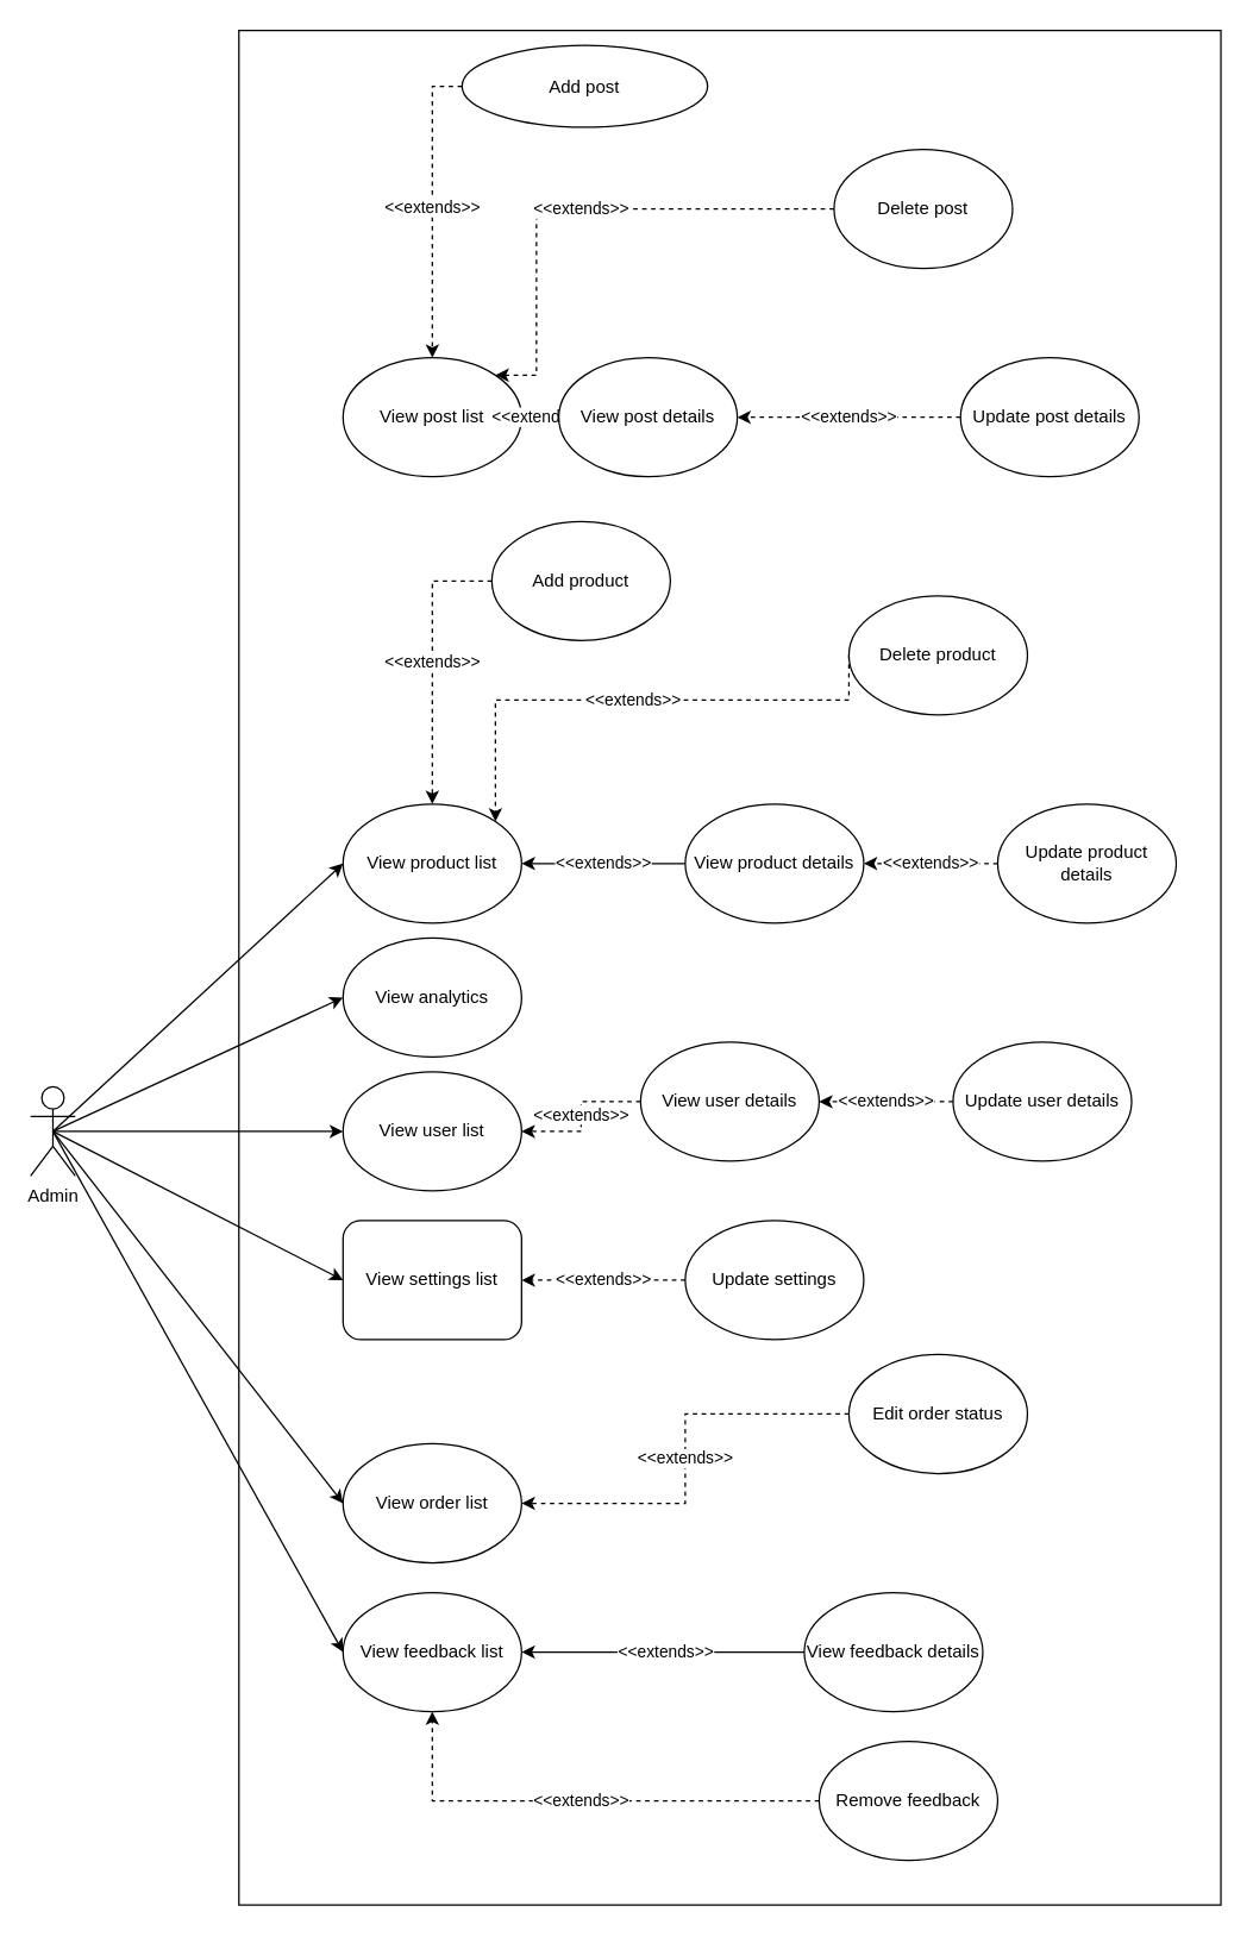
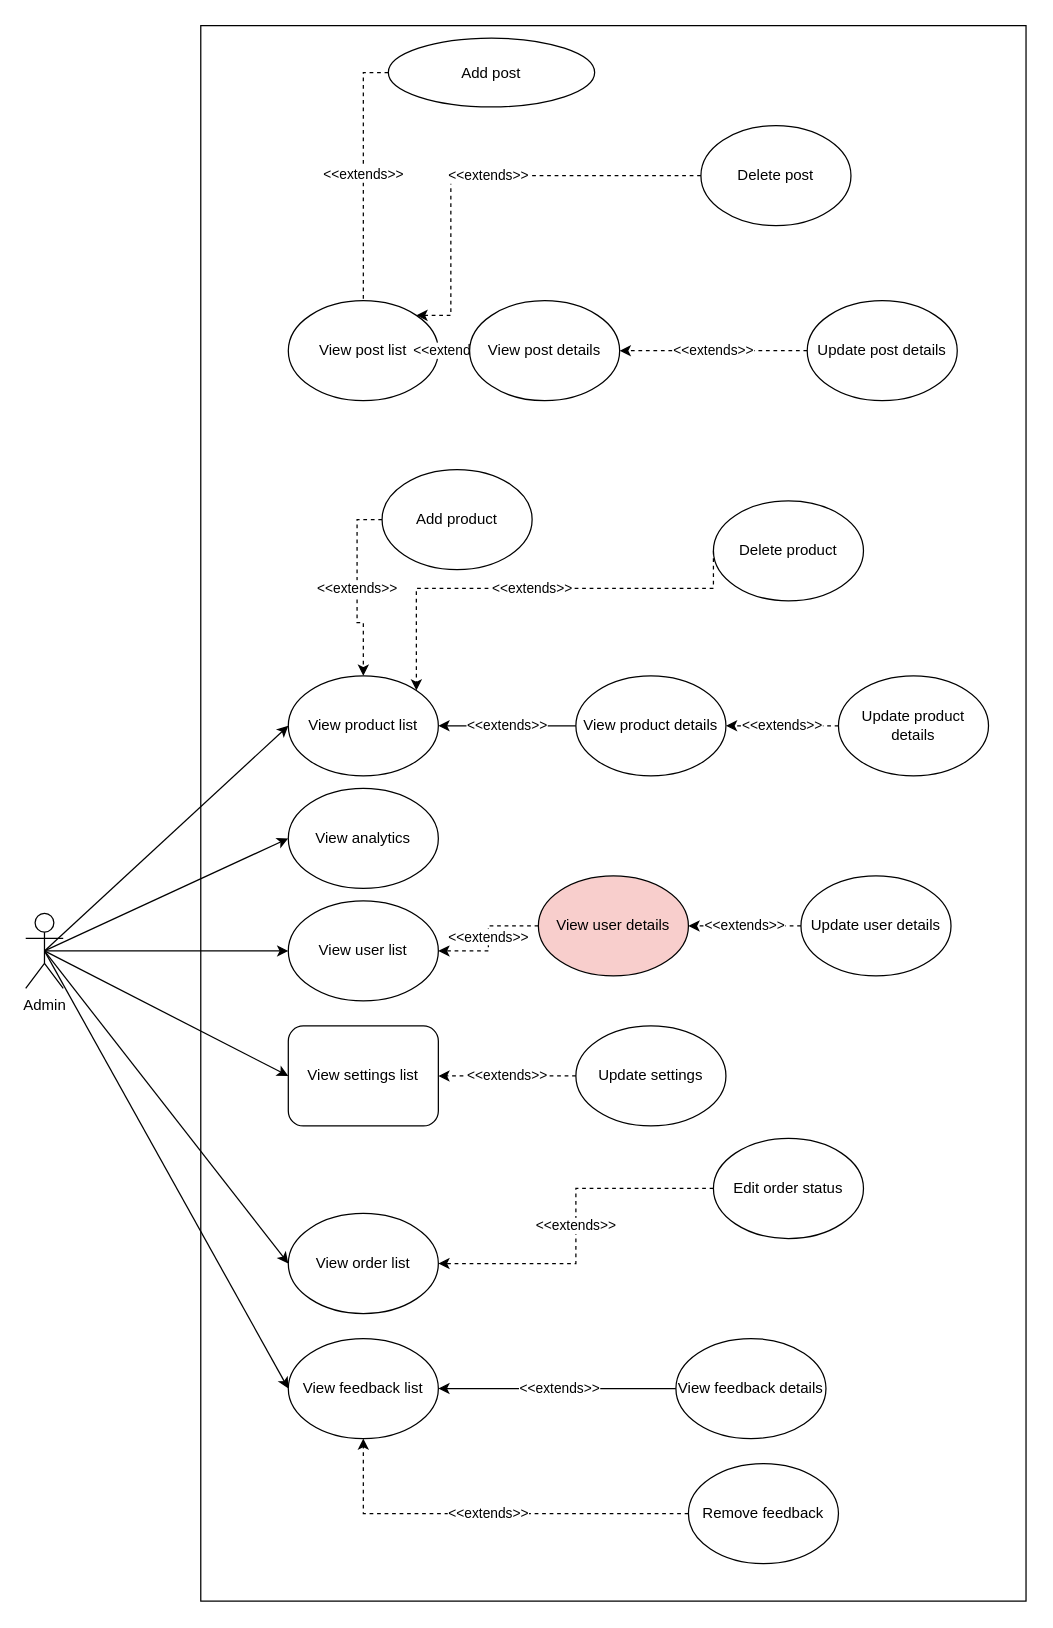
  <mxCell id="0" />
  <mxCell id="1" parent="0" />
  <mxCell id="2" value="" style="rounded=0;whiteSpace=wrap;html=1;" vertex="1" parent="1"><mxGeometry x="160" y="20" width="660" height="1260" as="geometry" /></mxCell>
  <mxCell id="3" style="edgeStyle=none;rounded=0;orthogonalLoop=1;jettySize=auto;html=1;exitX=0.5;exitY=0.5;exitDx=0;exitDy=0;exitPerimeter=0;entryX=0;entryY=0.5;entryDx=0;entryDy=0;" edge="1" parent="1" source="9" target="10"><mxGeometry relative="1" as="geometry" /></mxCell>
  <mxCell id="4" style="edgeStyle=none;rounded=0;orthogonalLoop=1;jettySize=auto;html=1;exitX=0.5;exitY=0.5;exitDx=0;exitDy=0;exitPerimeter=0;entryX=0;entryY=0.5;entryDx=0;entryDy=0;" edge="1" parent="1" source="9" target="12"><mxGeometry relative="1" as="geometry"><mxPoint x="110" y="760" as="sourcePoint" /></mxGeometry></mxCell>
  <mxCell id="5" style="edgeStyle=none;rounded=0;orthogonalLoop=1;jettySize=auto;html=1;exitX=0.5;exitY=0.5;exitDx=0;exitDy=0;exitPerimeter=0;entryX=0;entryY=0.5;entryDx=0;entryDy=0;" edge="1" parent="1" source="9" target="14"><mxGeometry relative="1" as="geometry" /></mxCell>
  <mxCell id="6" style="rounded=0;orthogonalLoop=1;jettySize=auto;html=1;exitX=0.5;exitY=0.5;exitDx=0;exitDy=0;exitPerimeter=0;entryX=0;entryY=0.5;entryDx=0;entryDy=0;" edge="1" parent="1" source="9" target="19"><mxGeometry relative="1" as="geometry" /></mxCell>
  <mxCell id="7" style="rounded=0;orthogonalLoop=1;jettySize=auto;html=1;exitX=0.5;exitY=0.5;exitDx=0;exitDy=0;exitPerimeter=0;entryX=0;entryY=0.5;entryDx=0;entryDy=0;" edge="1" parent="1" source="9" target="23"><mxGeometry relative="1" as="geometry" /></mxCell>
  <mxCell id="8" style="rounded=0;orthogonalLoop=1;jettySize=auto;html=1;exitX=0.5;exitY=0.5;exitDx=0;exitDy=0;exitPerimeter=0;entryX=0;entryY=0.5;entryDx=0;entryDy=0;" edge="1" parent="1" source="9" target="34"><mxGeometry relative="1" as="geometry" /></mxCell>
  <mxCell id="9" value="Admin&lt;div&gt;&lt;br&gt;&lt;/div&gt;" style="shape=umlActor;verticalLabelPosition=bottom;verticalAlign=top;html=1;outlineConnect=0;" vertex="1" parent="1"><mxGeometry x="20" y="730" width="30" height="60" as="geometry" /></mxCell>
  <mxCell id="10" value="View analytics" style="ellipse;whiteSpace=wrap;html=1;" vertex="1" parent="1"><mxGeometry x="230" y="630" width="120" height="80" as="geometry" /></mxCell>
  <mxCell id="11" value="&amp;lt;&amp;lt;extends&amp;gt;&amp;gt;" style="rounded=0;orthogonalLoop=1;jettySize=auto;html=1;exitX=0;exitY=0.5;exitDx=0;exitDy=0;entryX=1;entryY=0.5;entryDx=0;entryDy=0;dashed=1;edgeStyle=orthogonalEdgeStyle;" edge="1" parent="1" source="16" target="12"><mxGeometry x="-0.014" relative="1" as="geometry"><mxPoint as="offset" /></mxGeometry></mxCell>
  <mxCell id="12" value="View user list" style="ellipse;whiteSpace=wrap;html=1;" vertex="1" parent="1"><mxGeometry x="230" y="720" width="120" height="80" as="geometry" /></mxCell>
  <mxCell id="13" value="&amp;lt;&amp;lt;extends&amp;gt;&amp;gt;" style="edgeStyle=orthogonalEdgeStyle;rounded=0;orthogonalLoop=1;jettySize=auto;html=1;exitX=0;exitY=0.5;exitDx=0;exitDy=0;entryX=1;entryY=0.5;entryDx=0;entryDy=0;dashed=1;" edge="1" parent="1" source="15" target="14"><mxGeometry relative="1" as="geometry" /></mxCell>
  <mxCell id="14" value="View settings list" style="whiteSpace=wrap;html=1;rounded=1;" vertex="1" parent="1"><mxGeometry x="230" y="820" width="120" height="80" as="geometry" /></mxCell>
  <mxCell id="15" value="Update settings" style="ellipse;whiteSpace=wrap;html=1;" vertex="1" parent="1"><mxGeometry x="460" y="820" width="120" height="80" as="geometry" /></mxCell>
- <mxCell id="16" value="View user details" style="ellipse;whiteSpace=wrap;html=1;" vertex="1" parent="1"><mxGeometry x="430" y="700" width="120" height="80" as="geometry" /></mxCell>
+ <mxCell id="16" value="View user details" style="ellipse;whiteSpace=wrap;html=1;fillColor=#f8cecc;" vertex="1" parent="1"><mxGeometry x="430" y="700" width="120" height="80" as="geometry" /></mxCell>
  <mxCell id="17" value="&amp;lt;&amp;lt;extends&amp;gt;&amp;gt;" style="edgeStyle=orthogonalEdgeStyle;rounded=0;orthogonalLoop=1;jettySize=auto;html=1;dashed=0;entryX=1;entryY=0.5;entryDx=0;entryDy=0;exitX=0;exitY=0.5;exitDx=0;exitDy=0;" edge="1" parent="1" source="25" target="19"><mxGeometry relative="1" as="geometry"><mxPoint x="350" y="580" as="sourcePoint" /></mxGeometry></mxCell>
  <mxCell id="18" value="&amp;lt;&amp;lt;extends&amp;gt;&amp;gt;" style="edgeStyle=orthogonalEdgeStyle;rounded=0;orthogonalLoop=1;jettySize=auto;html=1;exitX=0;exitY=0.5;exitDx=0;exitDy=0;entryX=0.5;entryY=0;entryDx=0;entryDy=0;dashed=1;" edge="1" parent="1" source="40" target="19"><mxGeometry relative="1" as="geometry" /></mxCell>
  <mxCell id="19" value="View product list" style="ellipse;whiteSpace=wrap;html=1;" vertex="1" parent="1"><mxGeometry x="230" y="540" width="120" height="80" as="geometry" /></mxCell>
  <mxCell id="20" value="&amp;lt;&amp;lt;extends&amp;gt;&amp;gt;" style="edgeStyle=orthogonalEdgeStyle;rounded=0;orthogonalLoop=1;jettySize=auto;html=1;exitX=0;exitY=0.5;exitDx=0;exitDy=0;entryX=1;entryY=0.5;entryDx=0;entryDy=0;dashed=1;" edge="1" parent="1" source="21" target="25"><mxGeometry relative="1" as="geometry" /></mxCell>
  <mxCell id="21" value="Update product details" style="ellipse;whiteSpace=wrap;html=1;" vertex="1" parent="1"><mxGeometry x="670" y="540" width="120" height="80" as="geometry" /></mxCell>
  <mxCell id="22" value="&amp;lt;&amp;lt;extends&amp;gt;&amp;gt;" style="edgeStyle=orthogonalEdgeStyle;rounded=0;orthogonalLoop=1;jettySize=auto;html=1;exitX=0;exitY=0.5;exitDx=0;exitDy=0;entryX=1;entryY=0.5;entryDx=0;entryDy=0;dashed=1;" edge="1" parent="1" source="24" target="23"><mxGeometry relative="1" as="geometry"><mxPoint as="offset" /></mxGeometry></mxCell>
  <mxCell id="23" value="View order list" style="ellipse;whiteSpace=wrap;html=1;" vertex="1" parent="1"><mxGeometry x="230" y="970" width="120" height="80" as="geometry" /></mxCell>
  <mxCell id="24" value="Edit order status" style="ellipse;whiteSpace=wrap;html=1;" vertex="1" parent="1"><mxGeometry x="570" y="910" width="120" height="80" as="geometry" /></mxCell>
  <mxCell id="25" value="View product details" style="ellipse;whiteSpace=wrap;html=1;" vertex="1" parent="1"><mxGeometry x="460" y="540" width="120" height="80" as="geometry" /></mxCell>
  <mxCell id="26" value="Update user details" style="ellipse;whiteSpace=wrap;html=1;" vertex="1" parent="1"><mxGeometry x="640" y="700" width="120" height="80" as="geometry" /></mxCell>
  <mxCell id="27" value="&amp;lt;&amp;lt;extends&amp;gt;&amp;gt;" style="edgeStyle=orthogonalEdgeStyle;rounded=0;orthogonalLoop=1;jettySize=auto;html=1;exitX=0;exitY=0.5;exitDx=0;exitDy=0;entryX=1;entryY=0.5;entryDx=0;entryDy=0;dashed=1;" edge="1" parent="1" source="26" target="16"><mxGeometry relative="1" as="geometry"><mxPoint x="630" y="590" as="sourcePoint" /><mxPoint x="555" y="590" as="targetPoint" /></mxGeometry></mxCell>
- <mxCell id="28" value="&amp;lt;&amp;lt;extends&amp;gt;&amp;gt;" style="rounded=0;orthogonalLoop=1;jettySize=auto;html=1;exitX=0;exitY=0.5;exitDx=0;exitDy=0;entryX=0.5;entryY=0;entryDx=0;entryDy=0;dashed=1;edgeStyle=orthogonalEdgeStyle;" edge="1" parent="1" source="39" target="29"><mxGeometry x="-0.004" relative="1" as="geometry"><mxPoint as="offset" /></mxGeometry></mxCell>
+ <mxCell id="28" value="&amp;lt;&amp;lt;extends&amp;gt;&amp;gt;" style="rounded=0;orthogonalLoop=1;jettySize=auto;html=1;exitX=0;exitY=0.5;exitDx=0;exitDy=0;entryX=0.5;entryY=0;entryDx=0;entryDy=0;dashed=1;edgeStyle=orthogonalEdgeStyle;endArrow=none;" edge="1" parent="1" source="39" target="29"><mxGeometry x="-0.004" relative="1" as="geometry"><mxPoint as="offset" /></mxGeometry></mxCell>
  <mxCell id="29" value="View post list" style="ellipse;whiteSpace=wrap;html=1;" vertex="1" parent="1"><mxGeometry x="230" y="240" width="120" height="80" as="geometry" /></mxCell>
  <mxCell id="30" value="&amp;lt;&amp;lt;extends&amp;gt;&amp;gt;" style="edgeStyle=orthogonalEdgeStyle;rounded=0;orthogonalLoop=1;jettySize=auto;html=1;exitX=0;exitY=0.5;exitDx=0;exitDy=0;entryX=1;entryY=0.5;entryDx=0;entryDy=0;dashed=1;" edge="1" parent="1" source="31" target="29"><mxGeometry relative="1" as="geometry" /></mxCell>
  <mxCell id="31" value="View post details" style="ellipse;whiteSpace=wrap;html=1;" vertex="1" parent="1"><mxGeometry x="375" y="240" width="120" height="80" as="geometry" /></mxCell>
  <mxCell id="32" value="&amp;lt;&amp;lt;extends&amp;gt;&amp;gt;" style="edgeStyle=orthogonalEdgeStyle;rounded=0;orthogonalLoop=1;jettySize=auto;html=1;exitX=0;exitY=0.5;exitDx=0;exitDy=0;entryX=1;entryY=0.5;entryDx=0;entryDy=0;dashed=1;" edge="1" parent="1" source="33" target="31"><mxGeometry relative="1" as="geometry" /></mxCell>
  <mxCell id="33" value="Update post details" style="ellipse;whiteSpace=wrap;html=1;" vertex="1" parent="1"><mxGeometry x="645" y="240" width="120" height="80" as="geometry" /></mxCell>
  <mxCell id="34" value="View feedback list" style="ellipse;whiteSpace=wrap;html=1;" vertex="1" parent="1"><mxGeometry x="230" y="1070" width="120" height="80" as="geometry" /></mxCell>
  <mxCell id="35" value="&amp;lt;&amp;lt;extends&amp;gt;&amp;gt;" style="edgeStyle=none;rounded=0;orthogonalLoop=1;jettySize=auto;html=1;exitX=0;exitY=0.5;exitDx=0;exitDy=0;entryX=1;entryY=0.5;entryDx=0;entryDy=0;dashed=0;" edge="1" parent="1" source="36" target="34"><mxGeometry x="-0.022" relative="1" as="geometry"><mxPoint as="offset" /></mxGeometry></mxCell>
  <mxCell id="36" value="View feedback details" style="ellipse;whiteSpace=wrap;html=1;" vertex="1" parent="1"><mxGeometry x="540" y="1070" width="120" height="80" as="geometry" /></mxCell>
  <mxCell id="37" value="&amp;lt;&amp;lt;extends&amp;gt;&amp;gt;" style="edgeStyle=orthogonalEdgeStyle;rounded=0;orthogonalLoop=1;jettySize=auto;html=1;exitX=0;exitY=0.5;exitDx=0;exitDy=0;entryX=0.5;entryY=1;entryDx=0;entryDy=0;dashed=1;" edge="1" parent="1" source="38" target="34"><mxGeometry relative="1" as="geometry" /></mxCell>
  <mxCell id="38" value="Remove feedback" style="ellipse;whiteSpace=wrap;html=1;" vertex="1" parent="1"><mxGeometry x="550" y="1170" width="120" height="80" as="geometry" /></mxCell>
  <mxCell id="39" value="Add post" style="ellipse;whiteSpace=wrap;html=1;" vertex="1" parent="1"><mxGeometry x="310" y="30" width="165" height="55" as="geometry" /></mxCell>
- <mxCell id="40" value="Add product" style="ellipse;whiteSpace=wrap;html=1;" vertex="1" parent="1"><mxGeometry x="330" y="350" width="120" height="80" as="geometry" /></mxCell>
+ <mxCell id="40" value="Add product" style="ellipse;whiteSpace=wrap;html=1;" vertex="1" parent="1"><mxGeometry x="305" y="375" width="120" height="80" as="geometry" /></mxCell>
  <mxCell id="41" value="&amp;lt;&amp;lt;extends&amp;gt;&amp;gt;" style="edgeStyle=orthogonalEdgeStyle;rounded=0;orthogonalLoop=1;jettySize=auto;html=1;exitX=0;exitY=0.5;exitDx=0;exitDy=0;entryX=1;entryY=0;entryDx=0;entryDy=0;dashed=1;" edge="1" parent="1" source="42" target="19"><mxGeometry relative="1" as="geometry"><Array as="points"><mxPoint x="570" y="470" /><mxPoint x="332" y="470" /></Array></mxGeometry></mxCell>
  <mxCell id="42" value="Delete product" style="ellipse;whiteSpace=wrap;html=1;" vertex="1" parent="1"><mxGeometry x="570" y="400" width="120" height="80" as="geometry" /></mxCell>
  <mxCell id="43" value="Delete post" style="ellipse;whiteSpace=wrap;html=1;" vertex="1" parent="1"><mxGeometry x="560" y="100" width="120" height="80" as="geometry" /></mxCell>
  <mxCell id="44" value="&amp;lt;&amp;lt;extends&amp;gt;&amp;gt;" style="edgeStyle=orthogonalEdgeStyle;rounded=0;orthogonalLoop=1;jettySize=auto;html=1;exitX=0;exitY=0.5;exitDx=0;exitDy=0;entryX=1;entryY=0;entryDx=0;entryDy=0;dashed=1;" edge="1" parent="1" source="43" target="29"><mxGeometry relative="1" as="geometry"><mxPoint x="450" y="290" as="sourcePoint" /><mxPoint x="360" y="290" as="targetPoint" /><Array as="points"><mxPoint x="360" y="140" /><mxPoint x="360" y="252" /></Array></mxGeometry></mxCell>
